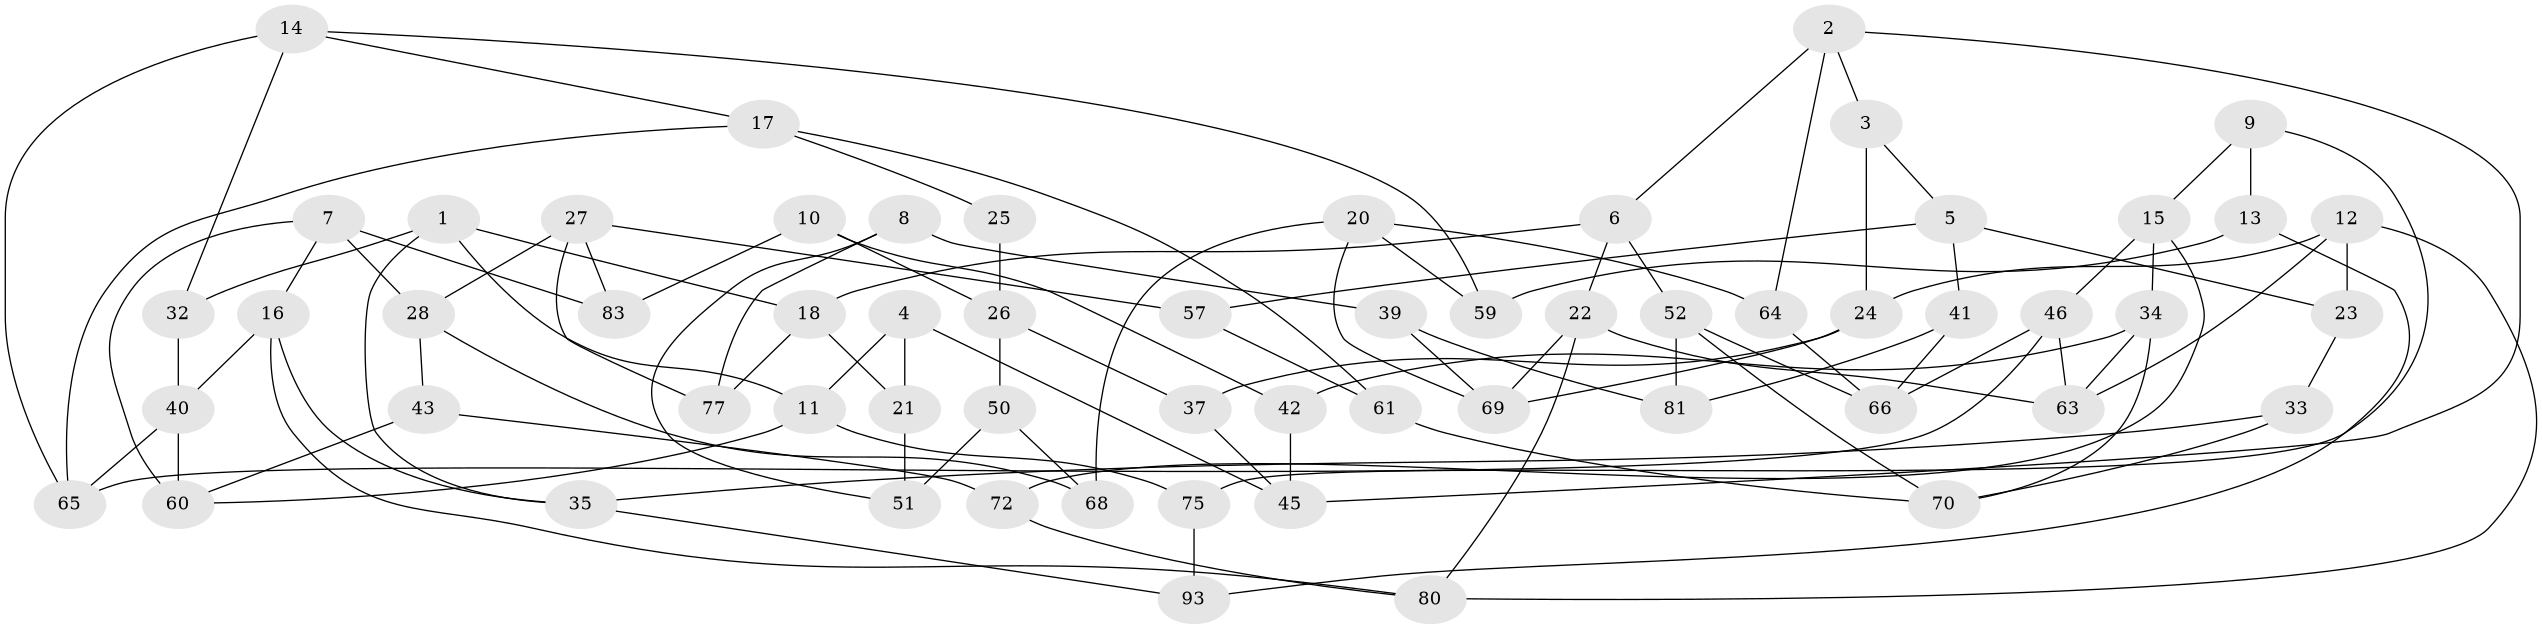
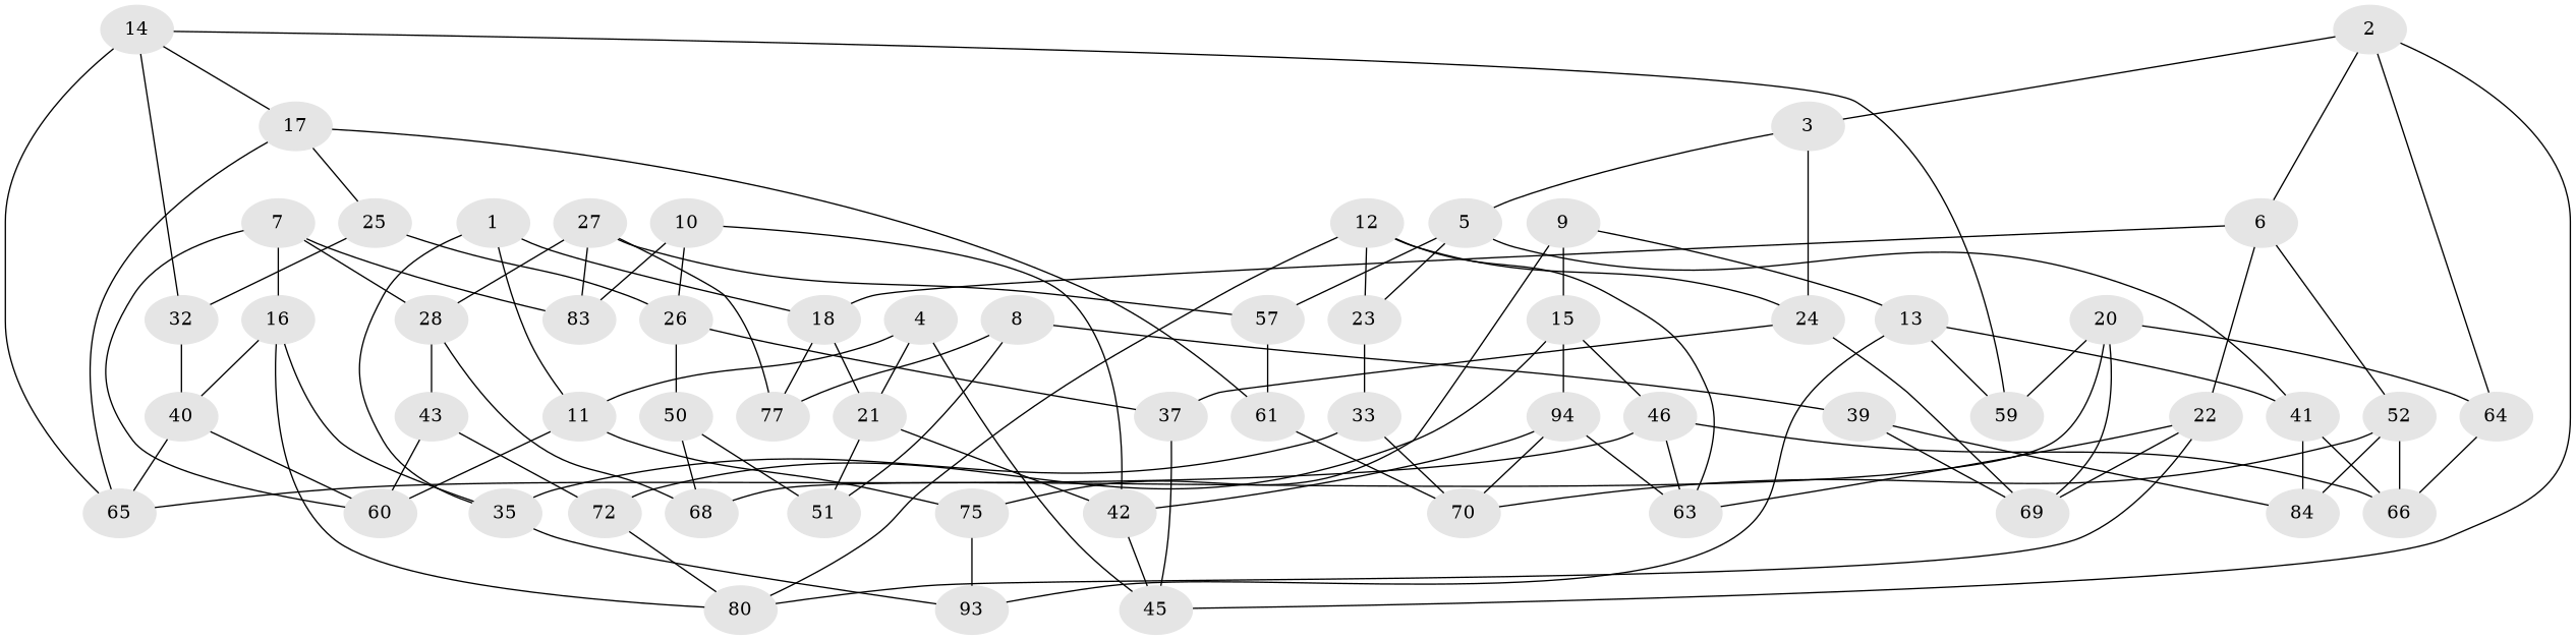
  graph {
    node [color=gray90 style=filled]
    11 [super="+90"]
    60 [super="+76"]
    75
    1
    18 [super="+71"]
    35 [super="+74"]
    21 [super="+85"]
    77
    93
    2 [super="+78"]
    3
    6 [super="+38"]
    45 [super="+96"]
    64
    5 [super="+49"]
    24 [super="+86"]
    22 [super="+31"]
    52 [super="+53"]
    66 [super="+99"]
    23 [super="+48"]
    41 [super="+84"]
    57
    69 [super="+88"]
    37
    4 [super="+82"]
    51
    42 [super="+94"]
    33
-   81
+   81 [label=84]
    61
    63 [super="+67"]
    80 [super="+100"]
    70 [super="+92"]
    7 [super="+47"]
    16 [super="+36"]
    28 [super="+95"]
    83
    40 [super="+55"]
    68
    43
    8 [super="+91"]
    39 [super="+73"]
    13 [super="+62"]
    59
    9
    15 [super="+30"]
-   34 [super="+44"]
+   34 [super="+44" label=94]
    46 [super="+54"]
    72
    10 [super="+19"]
    26 [super="+97"]
    50
    12 [super="+79"]
    14 [super="+56"]
    17 [super="+58"]
    32
    65 [super="+87"]
    25
    20 [super="+29"]
    27 [super="+89"]
    11 -- 60
    11 -- 75
    75 -- 93
    1 -- 11
    1 -- 18
    1 -- 35
    18 -- 21
    18 -- 77
    35 -- 93
    21 -- 51
+   21 -- 42
    2 -- 3
    2 -- 6
    2 -- 45
    2 -- 64
    3 -- 5
    3 -- 24
    6 -- 18
    6 -- 22
    6 -- 52
    64 -- 66
    5 -- 23
    5 -- 41
    5 -- 57
    24 -- 69
    24 -- 37
    22 -- 69
    22 -- 63
    22 -- 80
    52 -- 66
    52 -- 81
    52 -- 70
    23 -- 33
    41 -- 66
    41 -- 81
    57 -- 61
    37 -- 45
    4 -- 11
    4 -- 21
    4 -- 45
    42 -- 45
    33 -- 35
    33 -- 70
    61 -- 70
    7 -- 60
    7 -- 16
    7 -- 28
    7 -- 83
    16 -- 35
    16 -- 80
    16 -- 40
    28 -- 68
    28 -- 43
    40 -- 60
    40 -- 65
    43 -- 60
    43 -- 72
    8 -- 77
    8 -- 51
    8 -- 39 [weight=2]
    39 -- 69
    39 -- 81
    13 -- 93
+   13 -- 41
    13 -- 59
    9 -- 75
    9 -- 13
    9 -- 15
    15 -- 34
    15 -- 46
    15 -- 72
    34 -- 42
    34 -- 63
    34 -- 70
    46 -- 66
    46 -- 63
    46 -- 65
    72 -- 80
    10 -- 42
    10 -- 83
    10 -- 26
    26 -- 37
    26 -- 50
    50 -- 51
    50 -- 68
    12 -- 24
    12 -- 23
    12 -- 63
    12 -- 80
    14 -- 59
    14 -- 17
    14 -- 32
    14 -- 65
    17 -- 61
    17 -- 65
    17 -- 25
    32 -- 40
    25 -- 26
-   1 -- 32
+   25 -- 32
    20 -- 64
    20 -- 69
    20 -- 68
    20 -- 59
    27 -- 77
    27 -- 57
    27 -- 28
    27 -- 83
  }
